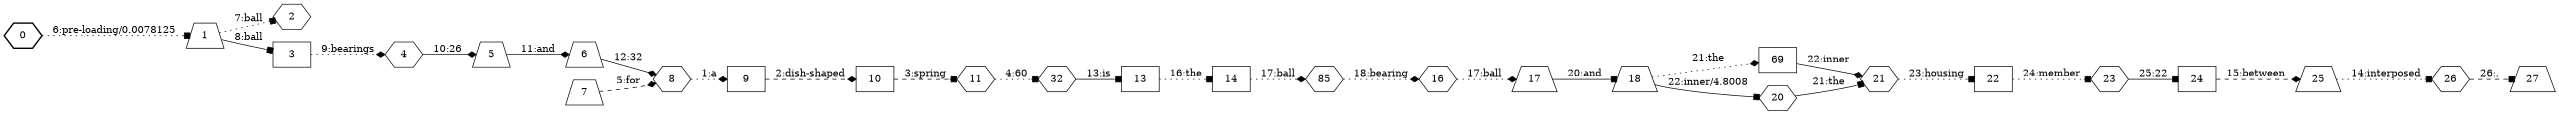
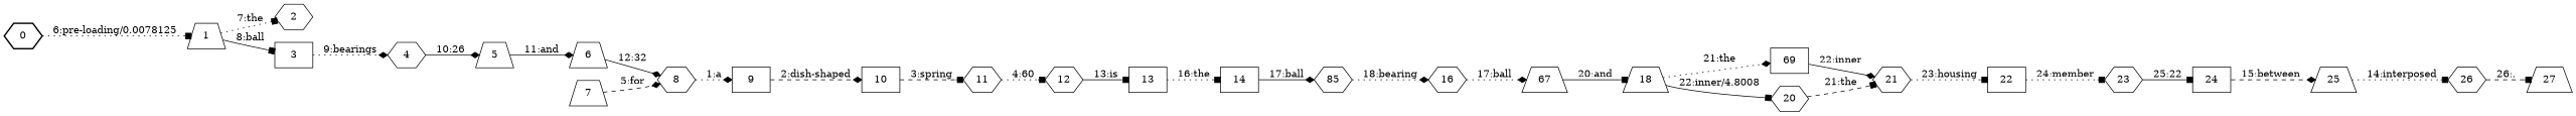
  digraph {
    nodesep=0.25
    rankdir=LR
    ranksep=0.4
    node [fontsize=14 shape=hexagon style=solid]
    edge [arrowhead=box fontsize=14 style=dotted]
    n1 [label=0 style=bold]
    n2 [label=1 shape=trapezium]
    n3 [label=2]
    n4 [label=3 shape=box]
    n5 [label=4]
    n6 [label=5 shape=trapezium]
    n7 [label=6 shape=trapezium]
    n8 [label=8]
    n9 [label=7 shape=trapezium]
    n10 [label=9 shape=box]
    n11 [label=10 shape=box]
    n12 [label=11]
-   n13 [label=32]
+   n13 [label=12]
    n14 [label=13 shape=box]
    n15 [label=14 shape=box]
    n16 [label=85]
    n17 [label=16]
-   n18 [label=17 shape=trapezium]
+   n18 [label=67 shape=trapezium]
    n19 [label=18 shape=trapezium]
    n20 [label=69 shape=box]
    n21 [label=20]
    n22 [label=21]
    n23 [label=22 shape=box]
    n24 [label=23]
    n25 [label=24 shape=box]
    n26 [label=25 shape=trapezium]
    n27 [label=26]
    n28 [label=27 shape=trapezium]
    n1 -> n2 [label="6:pre-loading/0.0078125"]
-   n2 -> n3 [label="7:ball"]
+   n2 -> n3 [label="7:the"]
    n2 -> n4 [label="8:ball" style=solid]
    n4 -> n5 [arrowhead=diamond label="9:bearings"]
    n5 -> n6 [arrowhead=diamond label="10:26" style=solid]
    n6 -> n7 [arrowhead=diamond label="11:and" style=solid]
    n7 -> n8 [arrowhead=diamond label="12:32" style=solid]
    n8 -> n10 [arrowhead=diamond label="1:a"]
    n9 -> n8 [arrowhead=diamond label="5:for" style=dashed]
    n10 -> n11 [arrowhead=diamond label="2:dish-shaped" style=dashed]
    n11 -> n12 [label="3:spring" style=dashed]
    n12 -> n13 [label="4:60"]
    n13 -> n14 [label="13:is" style=solid]
    n14 -> n15 [label="16:the"]
-   n15 -> n16 [arrowhead=diamond label="17:ball"]
+   n15 -> n16 [arrowhead=diamond label="17:ball" style=solid]
    n16 -> n17 [arrowhead=diamond label="18:bearing"]
    n17 -> n18 [arrowhead=diamond label="17:ball"]
    n18 -> n19 [label="20:and" style=solid]
    n19 -> n20 [arrowhead=diamond label="21:the"]
    n19 -> n21 [label="22:inner/4.8008" style=solid]
    n20 -> n22 [arrowhead=diamond label="22:inner" style=solid]
-   n21 -> n22 [label="21:the" style=solid]
+   n21 -> n22 [label="21:the" style=dashed]
    n22 -> n23 [label="23:housing"]
    n23 -> n24 [label="24:member"]
    n24 -> n25 [label="25:22" style=solid]
    n25 -> n26 [arrowhead=diamond label="15:between" style=dashed]
    n26 -> n27 [label="14:interposed"]
    n27 -> n28 [label="26:." style=dashed]
  }
